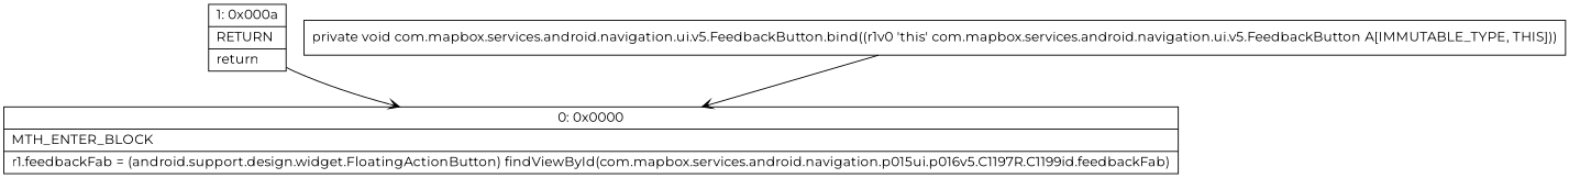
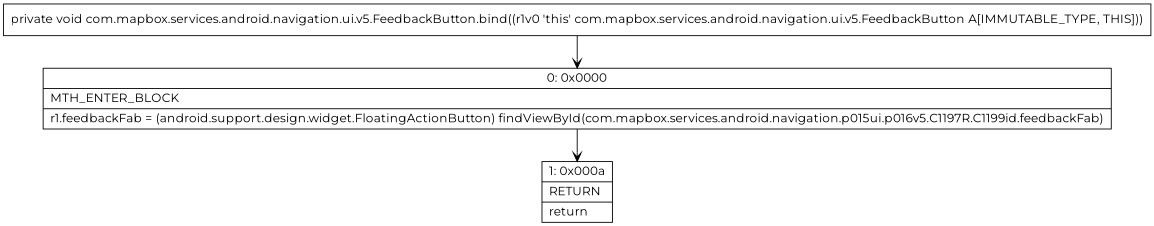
  digraph {
    fontname=Montserrat
    node [shape=record fontname=Montserrat]
    edge [arrowhead=vee fontname=Montserrat]
    n1 [label="{0\:\ 0x0000|MTH_ENTER_BLOCK\l|r1.feedbackFab = (android.support.design.widget.FloatingActionButton) findViewById(com.mapbox.services.android.navigation.p015ui.p016v5.C1197R.C1199id.feedbackFab)\l}"]
    n2 [label="{1\:\ 0x000a|RETURN\l|return\l}"]
    n3 [label="{private void com.mapbox.services.android.navigation.ui.v5.FeedbackButton.bind((r1v0 'this' com.mapbox.services.android.navigation.ui.v5.FeedbackButton A[IMMUTABLE_TYPE, THIS])) }"]
-   n2 -> n1
+   n1 -> n2
    n3 -> n1
  }
